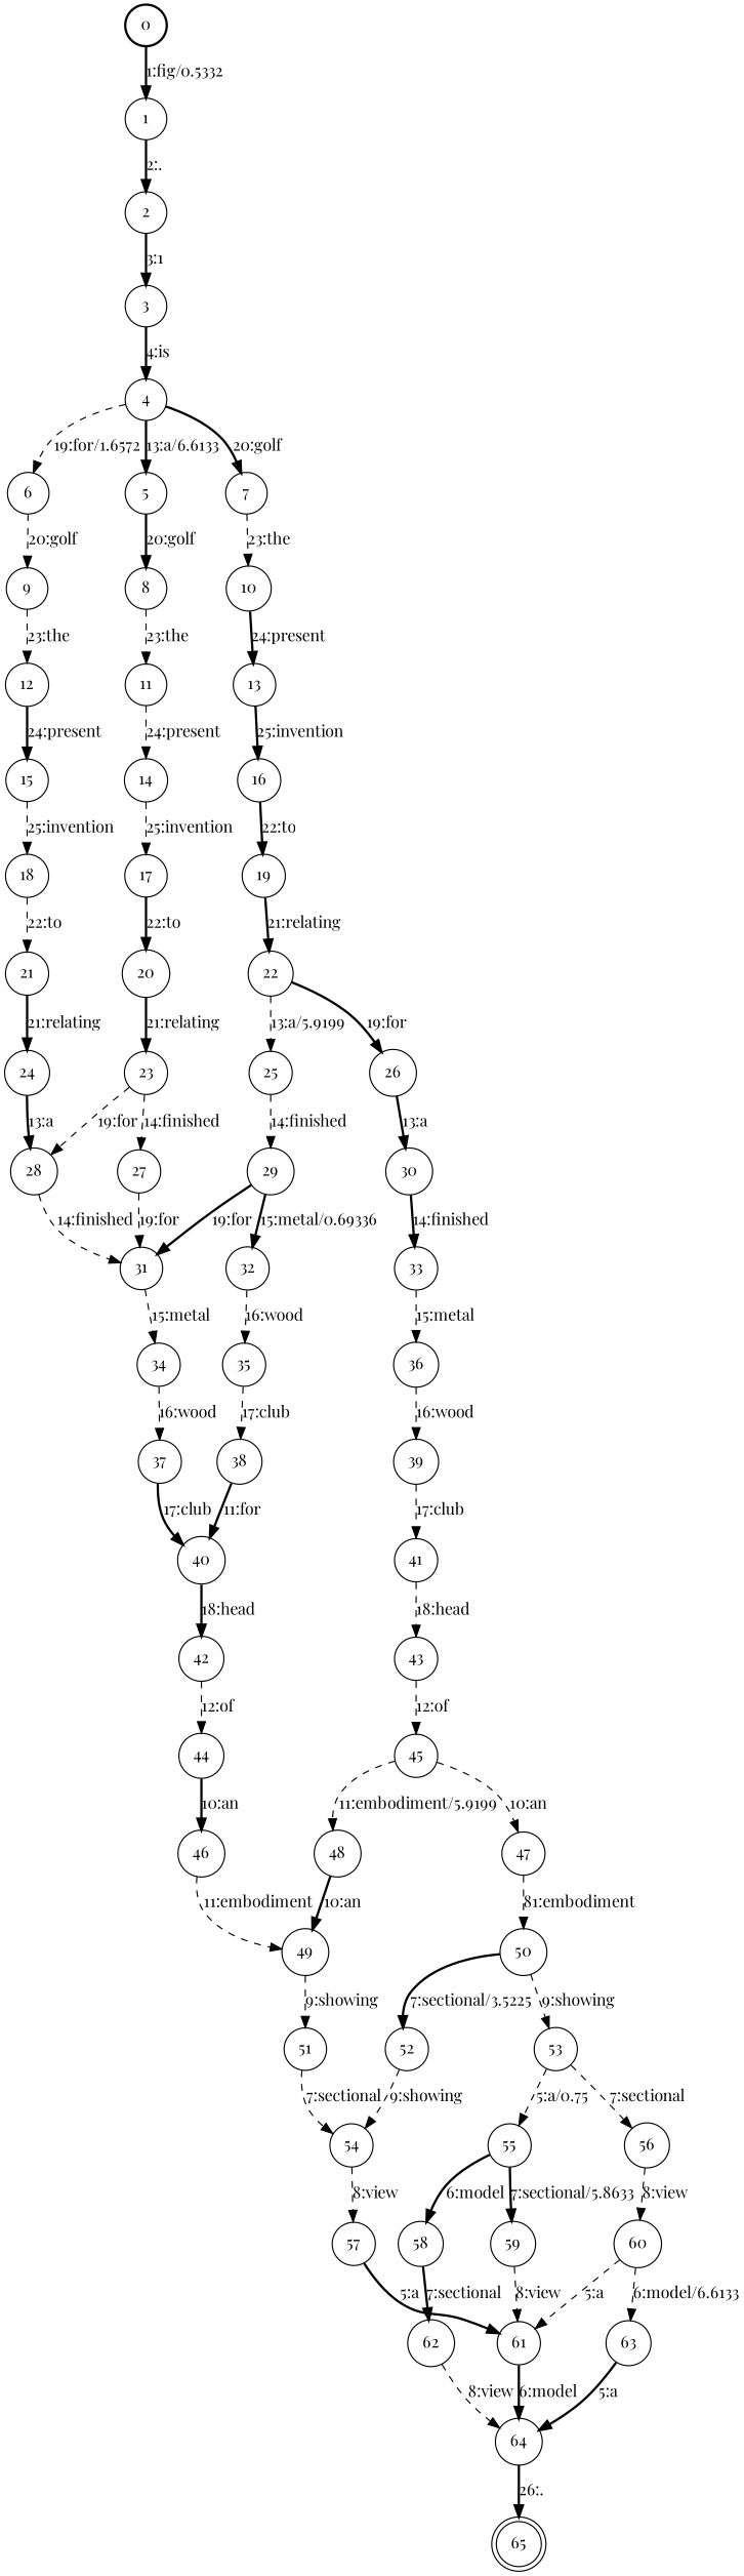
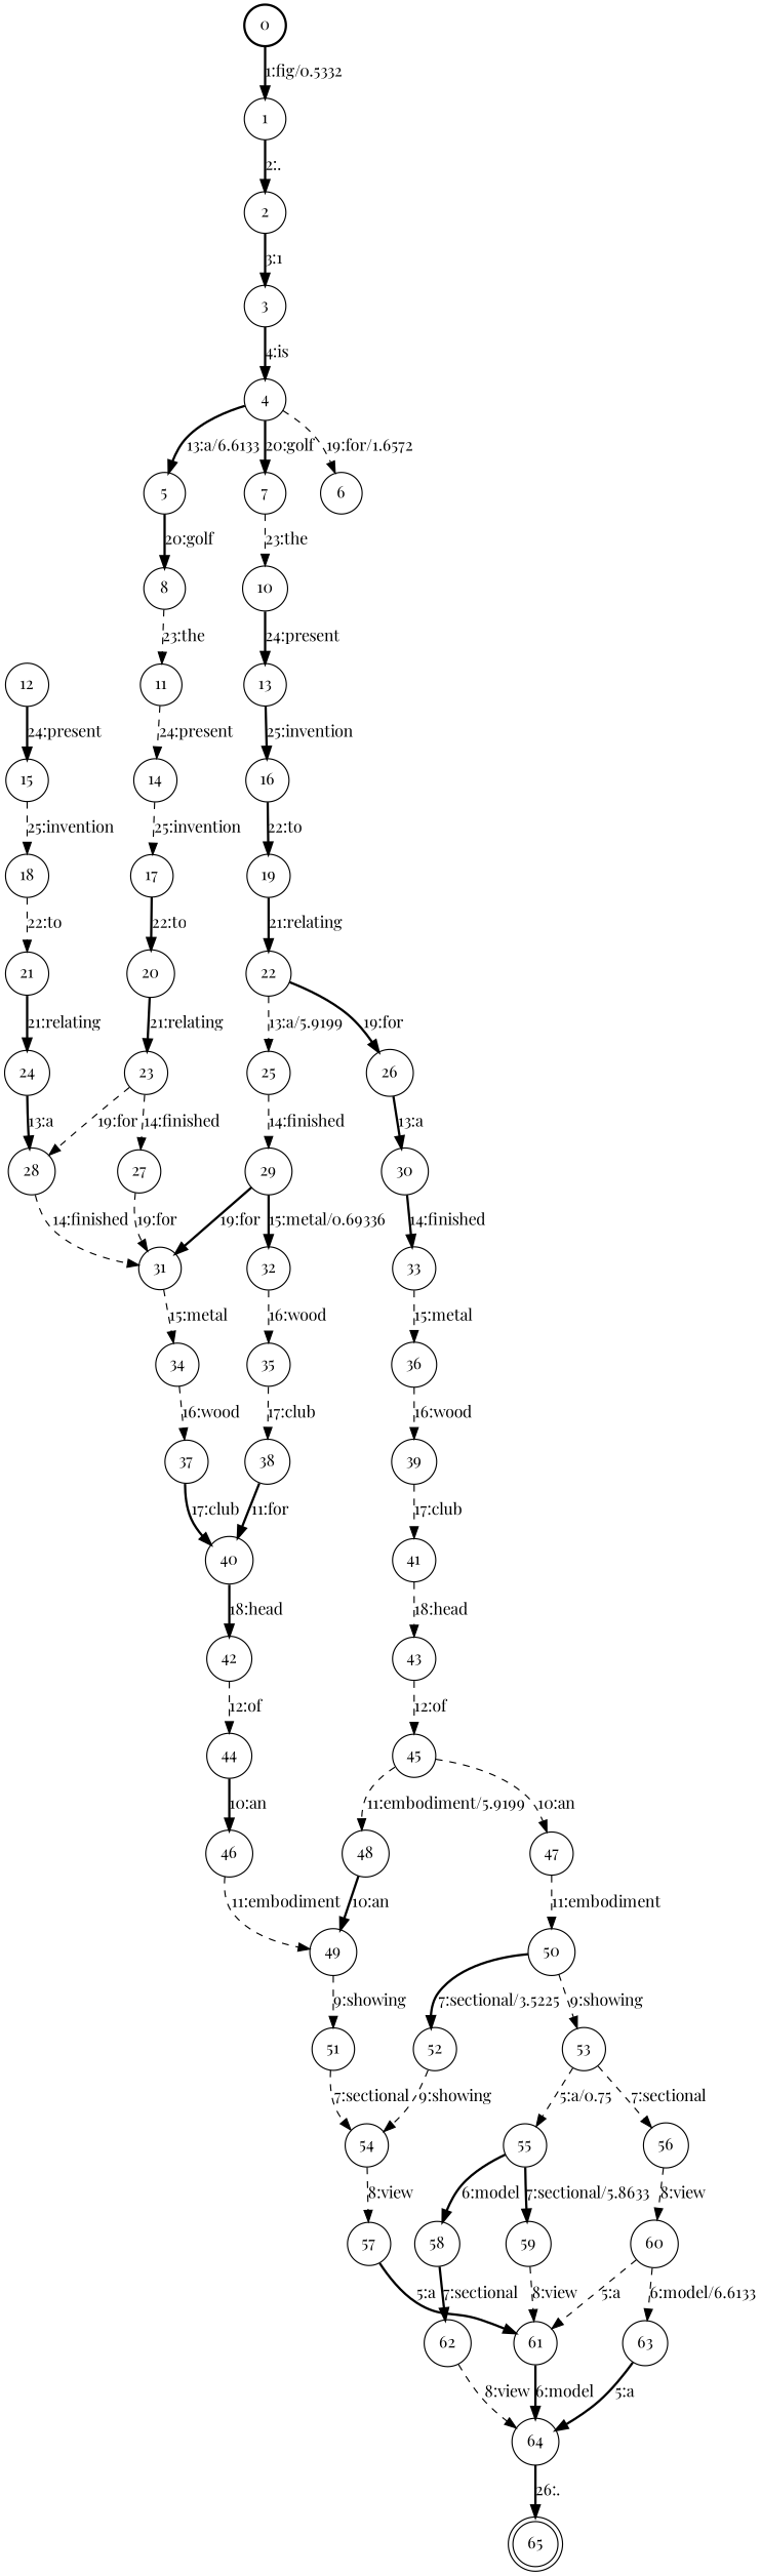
  digraph {
    fontname="Playfair Display"
    nodesep=0.25
    rankdir=TB
    ranksep=0.4
    node [fontname="Playfair Display" fontsize=14 shape=circle style=solid]
    edge [fontname="Playfair Display" fontsize=14 style=dashed]
    n1 [label=0 style=bold]
    n2 [label=1]
    n3 [label=2]
    n4 [label=3]
    n5 [label=4]
    n6 [label=5]
    n7 [label=6]
    n8 [label=7]
    n9 [label=8]
-   n10 [label=9]
    n11 [label=10]
    n12 [label=11]
    n13 [label=12]
    n14 [label=13]
    n15 [label=14]
    n16 [label=15]
    n17 [label=16]
    n18 [label=17]
    n19 [label=18]
    n20 [label=19]
    n21 [label=20]
    n22 [label=21]
    n23 [label=22]
    n24 [label=23]
    n25 [label=24]
    n26 [label=25]
    n27 [label=26]
    n28 [label=27]
    n29 [label=28]
    n30 [label=29]
    n31 [label=30]
    n32 [label=31]
    n33 [label=32]
    n34 [label=33]
    n35 [label=34]
    n36 [label=35]
    n37 [label=36]
    n38 [label=37]
    n39 [label=38]
    n40 [label=39]
    n41 [label=40]
    n42 [label=41]
    n43 [label=42]
    n44 [label=43]
    n45 [label=44]
    n46 [label=45]
    n47 [label=46]
    n48 [label=47]
    n49 [label=48]
    n50 [label=49]
    n51 [label=50]
    n52 [label=51]
    n53 [label=52]
    n54 [label=53]
    n55 [label=54]
    n56 [label=56]
    n57 [label=55]
    n58 [label=57]
    n59 [label=60]
    n60 [label=58]
    n61 [label=59]
    n62 [label=61]
    n63 [label=63]
    n64 [label=62]
    n65 [label=64]
    n66 [label=65 shape=doublecircle]
    n1 -> n2 [label="1:fig/0.5332" style=bold]
    n2 -> n3 [label="2:." style=bold]
    n3 -> n4 [label="3:1" style=bold]
    n4 -> n5 [label="4:is" style=bold]
    n5 -> n6 [label="13:a/6.6133" style=bold]
    n5 -> n7 [label="19:for/1.6572"]
    n5 -> n8 [label="20:golf" style=bold]
    n6 -> n9 [label="20:golf" style=bold]
-   n7 -> n10 [label="20:golf"]
    n8 -> n11 [label="23:the"]
    n9 -> n12 [label="23:the"]
-   n10 -> n13 [label="23:the"]
    n11 -> n14 [label="24:present" style=bold]
    n12 -> n15 [label="24:present"]
    n13 -> n16 [label="24:present" style=bold]
    n14 -> n17 [label="25:invention" style=bold]
    n15 -> n18 [label="25:invention"]
    n16 -> n19 [label="25:invention"]
    n17 -> n20 [label="22:to" style=bold]
    n18 -> n21 [label="22:to" style=bold]
    n19 -> n22 [label="22:to"]
    n20 -> n23 [label="21:relating" style=bold]
    n21 -> n24 [label="21:relating" style=bold]
    n22 -> n25 [label="21:relating" style=bold]
    n23 -> n26 [label="13:a/5.9199"]
    n23 -> n27 [label="19:for" style=bold]
    n24 -> n28 [label="14:finished"]
    n24 -> n29 [label="19:for"]
    n25 -> n29 [label="13:a" style=bold]
    n26 -> n30 [label="14:finished"]
    n27 -> n31 [label="13:a" style=bold]
    n28 -> n32 [label="19:for"]
    n29 -> n32 [label="14:finished"]
    n30 -> n32 [label="19:for" style=bold]
    n30 -> n33 [label="15:metal/0.69336" style=bold]
    n31 -> n34 [label="14:finished" style=bold]
    n32 -> n35 [label="15:metal"]
    n33 -> n36 [label="16:wood"]
    n34 -> n37 [label="15:metal"]
    n35 -> n38 [label="16:wood"]
    n36 -> n39 [label="17:club"]
    n37 -> n40 [label="16:wood"]
    n38 -> n41 [label="17:club" style=bold]
    n39 -> n41 [label="11:for" style=bold]
    n40 -> n42 [label="17:club"]
    n41 -> n43 [label="18:head" style=bold]
    n42 -> n44 [label="18:head"]
    n43 -> n45 [label="12:of"]
    n44 -> n46 [label="12:of"]
    n45 -> n47 [label="10:an" style=bold]
    n46 -> n48 [label="10:an"]
    n46 -> n49 [label="11:embodiment/5.9199"]
    n47 -> n50 [label="11:embodiment"]
-   n48 -> n51 [label="81:embodiment"]
+   n48 -> n51 [label="11:embodiment"]
    n49 -> n50 [label="10:an" style=bold]
    n50 -> n52 [label="9:showing"]
    n51 -> n53 [label="7:sectional/3.5225" style=bold]
    n51 -> n54 [label="9:showing"]
    n52 -> n55 [label="7:sectional"]
    n53 -> n55 [label="9:showing"]
    n54 -> n56 [label="7:sectional"]
    n54 -> n57 [label="5:a/0.75"]
    n55 -> n58 [label="8:view"]
    n56 -> n59 [label="8:view"]
    n57 -> n60 [label="6:model" style=bold]
    n57 -> n61 [label="7:sectional/5.8633" style=bold]
    n58 -> n62 [label="5:a" style=bold]
    n59 -> n62 [label="5:a"]
    n59 -> n63 [label="6:model/6.6133"]
    n60 -> n64 [label="7:sectional" style=bold]
    n61 -> n62 [label="8:view"]
    n62 -> n65 [label="6:model" style=bold]
    n63 -> n65 [label="5:a" style=bold]
    n64 -> n65 [label="8:view"]
    n65 -> n66 [label="26:." style=bold]
  }
